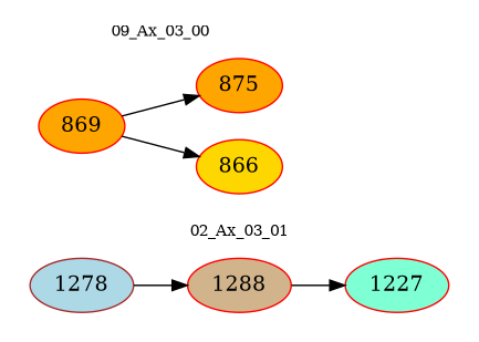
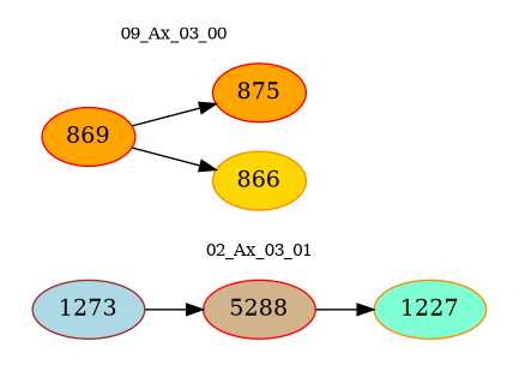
  digraph {
    rankdir=LR
    node [color=red fillcolor=orange style=filled]
    edge [color=black]
-   n1 [color=brown fillcolor=lightblue label=1278]
-   n2 [fillcolor=aquamarine label=1227]
-   n3 [fillcolor=tan label=1288]
+   n1 [color=brown fillcolor=lightblue label=1273]
+   n2 [color=darkorange fillcolor=aquamarine label=1227]
+   n3 [fillcolor=tan label=5288]
    n4 [label=869]
-   n5 [fillcolor=gold label=866]
+   n5 [color=darkorange fillcolor=gold label=866]
    n6 [label=875]
    subgraph cluster_1 {
      color=white
      fontsize=10
      label="02_Ax_03_01"
      n1
      n2
      n3
    }
    subgraph cluster_2 {
      color=white
      fontsize=10
      label="09_Ax_03_00"
      n4
      n5
      n6
    }
    n1 -> n3
    n3 -> n2
    n4 -> n5
    n4 -> n6
  }
